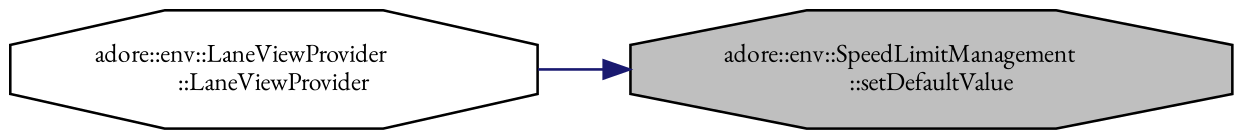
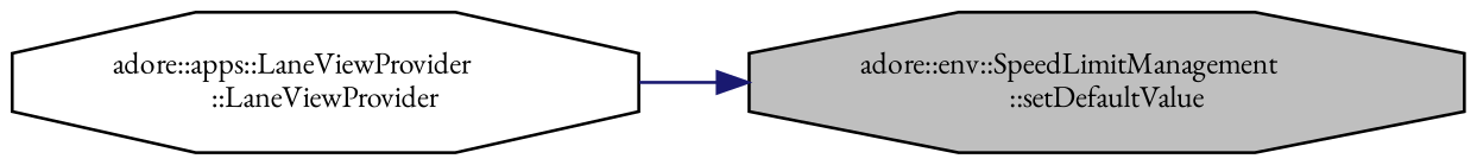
  digraph {
    rankdir=RL
    fontname="EB Garamond"
    node [color=black fontname="EB Garamond" fontsize=10 shape=octagon style=filled]
    n1 [fillcolor=grey75 fontcolor=black height=0.2 label="adore::env::SpeedLimitManagement\l::setDefaultValue" width=0.4]
-   n2 [fillcolor=white height=0.2 label="adore::env::LaneViewProvider\l::LaneViewProvider" width=0.4]
+   n2 [fillcolor=white height=0.2 label="adore::apps::LaneViewProvider\l::LaneViewProvider" width=0.4]
    n1 -> n2 [color=midnightblue dir=back fontname="EB Garamond" fontsize=10 labelfontname=Helvetica labelfontsize=10 style=solid]
  }
